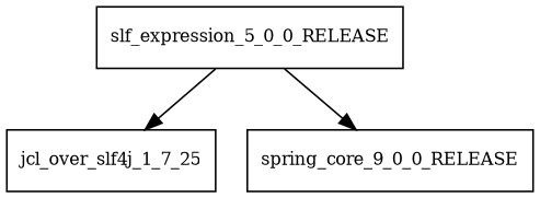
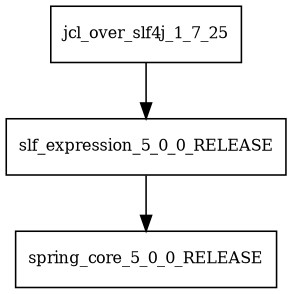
  digraph {
    node [fontsize=10.0 shape=box]
    n1 [label=slf_expression_5_0_0_RELEASE]
    jcl_over_slf4j_1_7_25
-   spring_core_5_0_0_RELEASE [label=spring_core_9_0_0_RELEASE]
-   n1 -> jcl_over_slf4j_1_7_25
+   spring_core_5_0_0_RELEASE
+   jcl_over_slf4j_1_7_25 -> n1
    n1 -> spring_core_5_0_0_RELEASE
  }
